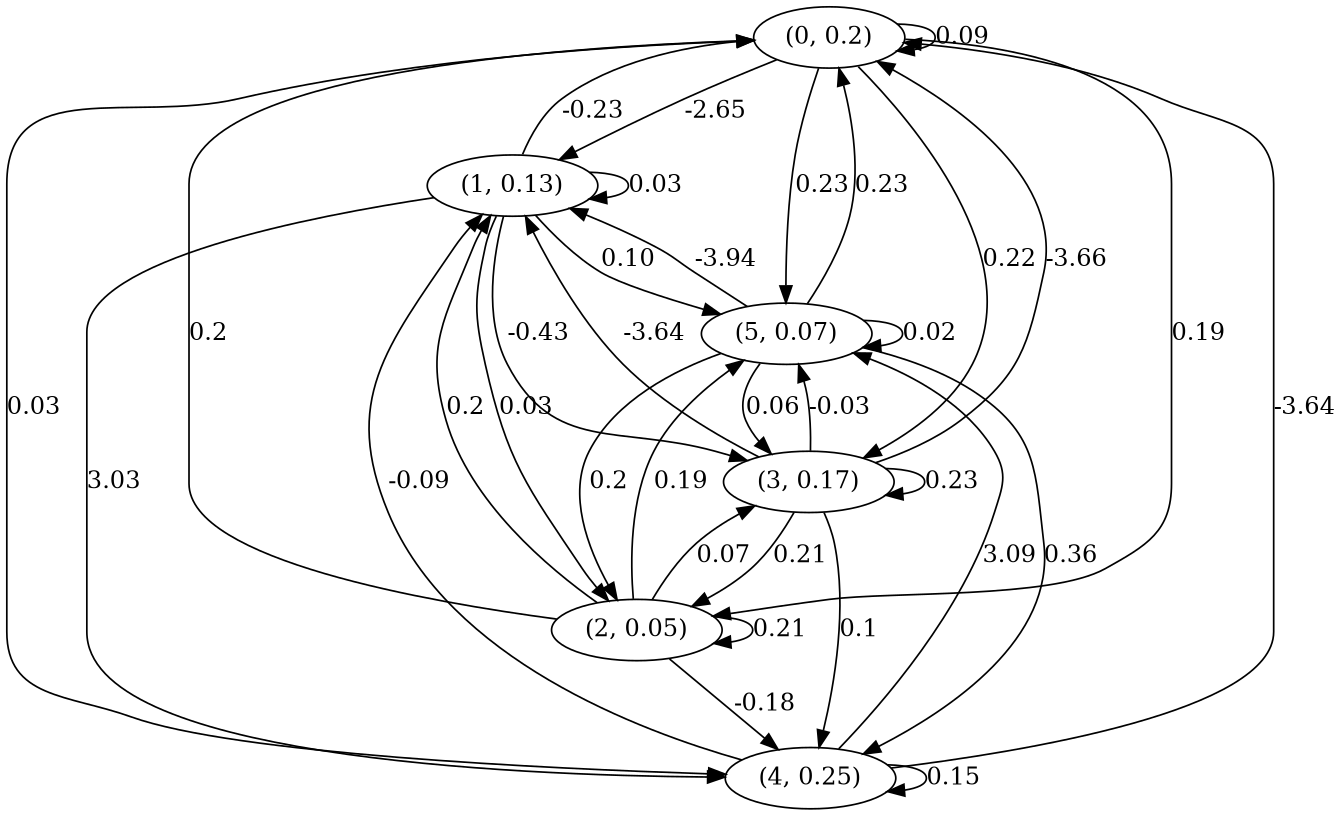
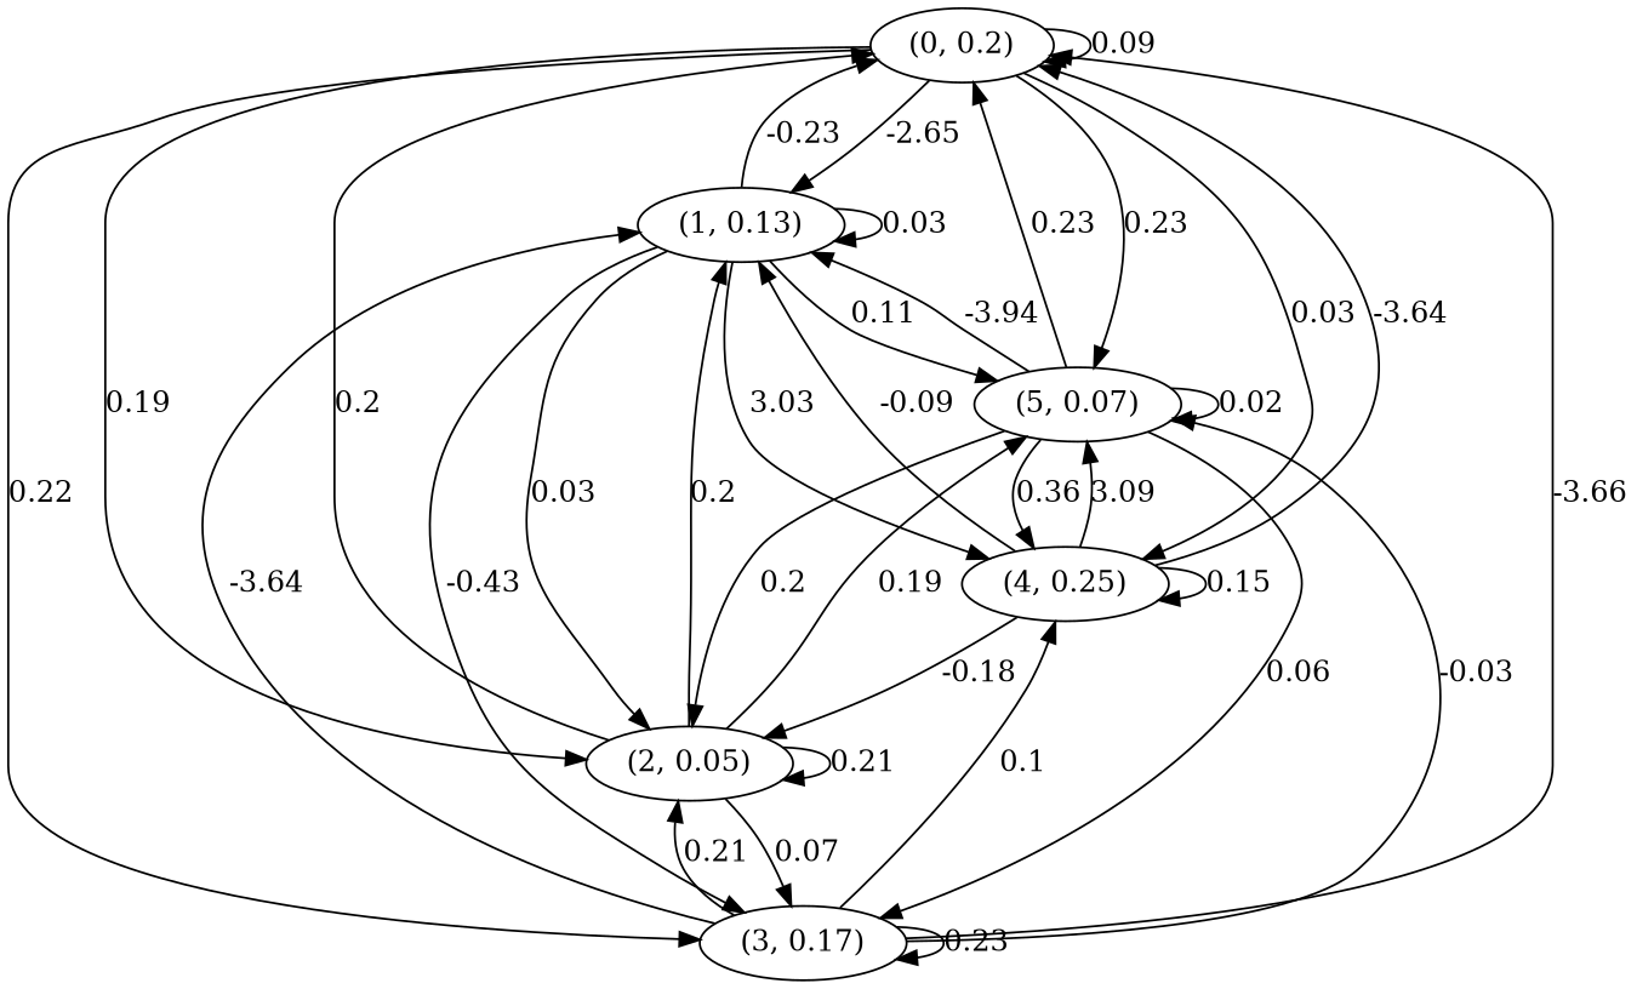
  digraph {
    fontname="DejaVu Serif"
    node [fontname="DejaVu Serif"]
    edge [fontname="DejaVu Serif"]
    n1 [label="(0, 0.2)"]
    n2 [label="(1, 0.13)"]
    n3 [label="(2, 0.05)"]
    n4 [label="(3, 0.17)"]
    n5 [label="(4, 0.25)"]
    n6 [label="(5, 0.07)"]
    n1 -> n1 [label=0.09]
    n1 -> n2 [label=-2.65]
    n1 -> n3 [label=0.19]
    n1 -> n4 [label=0.22]
    n1 -> n5 [label=0.03]
    n1 -> n6 [label=0.23]
    n2 -> n1 [label=-0.23]
    n2 -> n2 [label=0.03]
    n2 -> n3 [label=0.03]
    n2 -> n4 [label=-0.43]
    n2 -> n5 [label=3.03]
-   n2 -> n6 [label=0.10]
+   n2 -> n6 [label=0.11]
    n3 -> n1 [label=0.2]
    n3 -> n2 [label=0.2]
    n3 -> n3 [label=0.21]
    n3 -> n4 [label=0.07]
-   n3 -> n5 [label=-0.18]
+   n5 -> n3 [label=-0.18]
    n3 -> n6 [label=0.19]
    n4 -> n1 [label=-3.66]
    n4 -> n2 [label=-3.64]
    n4 -> n3 [label=0.21]
    n4 -> n4 [label=0.23]
    n4 -> n5 [label=0.1]
    n4 -> n6 [label=-0.03]
    n5 -> n1 [label=-3.64]
    n5 -> n2 [label=-0.09]
    n5 -> n5 [label=0.15]
    n5 -> n6 [label=3.09]
    n6 -> n1 [label=0.23]
    n6 -> n2 [label=-3.94]
    n6 -> n3 [label=0.2]
    n6 -> n4 [label=0.06]
    n6 -> n5 [label=0.36]
    n6 -> n6 [label=0.02]
  }
